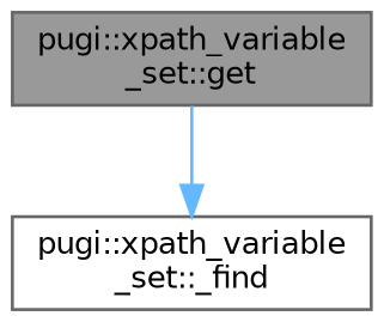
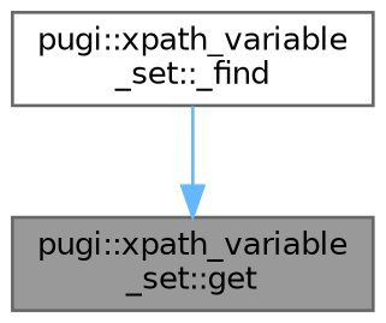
  digraph {
    rankdir=TB
    node [fontname=Helvetica fontsize=10 shape=box style=filled]
    n1 [color=gray40 fillcolor=grey60 fontcolor=black height=0.2 label="pugi::xpath_variable\l_set::get" width=0.4]
    n2 [color=grey40 fillcolor=white height=0.2 label="pugi::xpath_variable\l_set::_find" width=0.4]
-   n1 -> n2 [color=steelblue1 fontname=Helvetica fontsize=10 labelfontname=Helvetica labelfontsize=10 style=solid]
+   n2 -> n1 [color=steelblue1 fontname=Helvetica fontsize=10 labelfontname=Helvetica labelfontsize=10 style=solid]
  }
